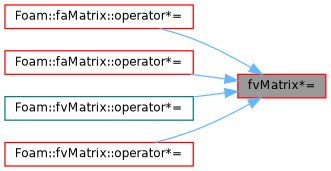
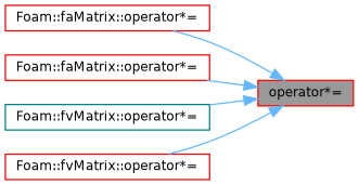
  digraph {
    rankdir=RL
    node [color=red fillcolor=white fontname=Helvetica fontsize=10 shape=box style=filled]
    edge [color=steelblue1 dir=back fontname=Helvetica fontsize=10 labelfontname=Helvetica labelfontsize=10 style=solid]
-   n1 [fillcolor=grey60 fontcolor=black height=0.2 label="fvMatrix*=" width=0.4]
+   n1 [fillcolor=grey60 fontcolor=black height=0.2 label="operator*=" width=0.4]
    n2 [height=0.2 label="Foam::faMatrix::operator*=" width=0.4]
    n3 [height=0.2 label="Foam::faMatrix::operator*=" width=0.4]
    n4 [color=teal height=0.2 label="Foam::fvMatrix::operator*=" width=0.4]
    n5 [height=0.2 label="Foam::fvMatrix::operator*=" width=0.4]
    n1 -> n2
    n1 -> n3
    n1 -> n4
    n1 -> n5
  }
